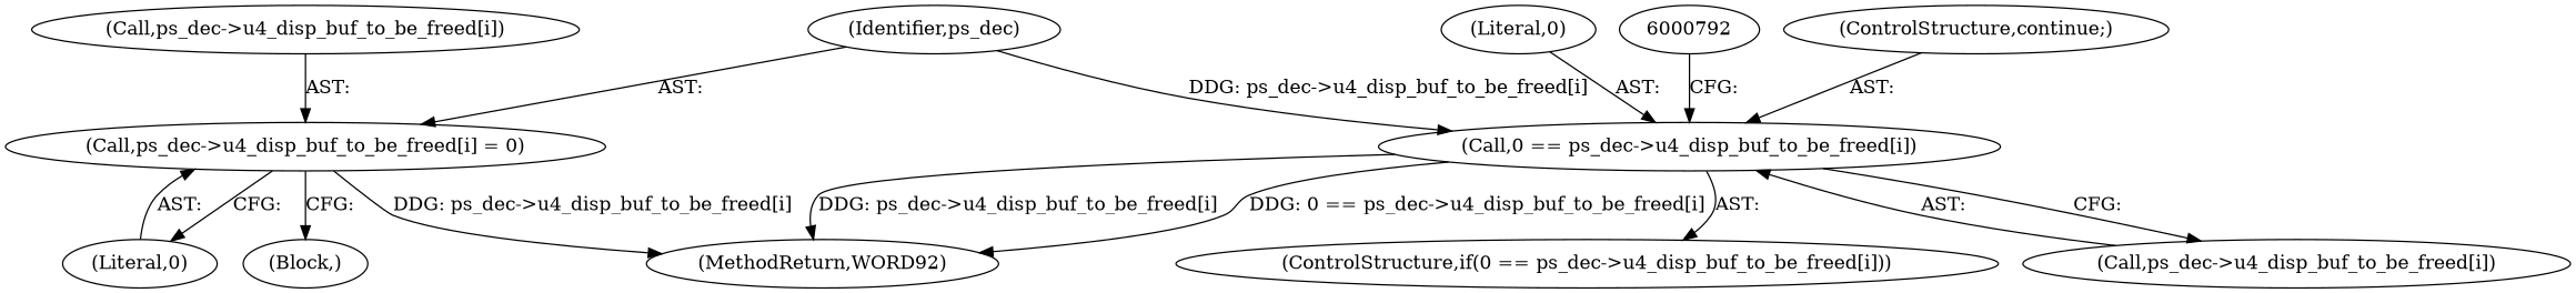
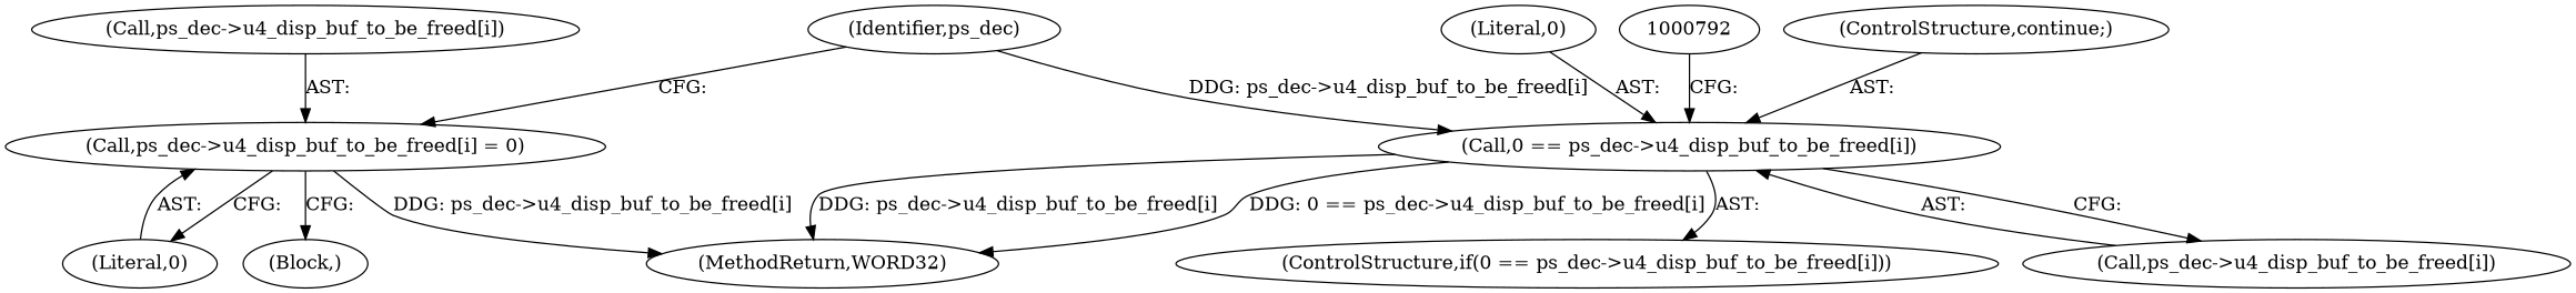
  digraph {
    n1 [label="(Call,0 == ps_dec->u4_disp_buf_to_be_freed[i])"]
    n2 [label="(ControlStructure,if(0 == ps_dec->u4_disp_buf_to_be_freed[i]))"]
    n3 [label="(Call,ps_dec->u4_disp_buf_to_be_freed[i])"]
-   n4 [label="(MethodReturn,WORD92)"]
+   n4 [label="(MethodReturn,WORD32)"]
    n5 [label="(Call,ps_dec->u4_disp_buf_to_be_freed[i] = 0)"]
    n6 [label="(Literal,0)"]
    n7 [label="(Block,)"]
    n8 [label="(ControlStructure,continue;)"]
    n9 [label="(Identifier,ps_dec)"]
    n10 [label="(Literal,0)"]
    n11 [label="(Call,ps_dec->u4_disp_buf_to_be_freed[i])"]
-   1000792 [label=6000792]
+   1000792
    n1 -> n2 [label="AST: "]
    n1 -> n3 [label="CFG: "]
    n1 -> n4 [label="DDG: 0 == ps_dec->u4_disp_buf_to_be_freed[i]"]
    n1 -> n4 [label="DDG: ps_dec->u4_disp_buf_to_be_freed[i]"]
    n3 -> n1 [label="AST: "]
    n5 -> n4 [label="DDG: ps_dec->u4_disp_buf_to_be_freed[i]"]
    n5 -> n6 [label="CFG: "]
    n5 -> n7 [label="CFG: "]
    n6 -> n5 [label="AST: "]
    n8 -> n1 [label="AST: "]
    n9 -> n1 [label="DDG: ps_dec->u4_disp_buf_to_be_freed[i]"]
-   n9 -> n5 [label="AST: "]
+   n9 -> n5 [label="CFG: "]
    n10 -> n1 [label="AST: "]
    n11 -> n5 [label="AST: "]
    1000792 -> n1 [label="CFG: "]
  }
